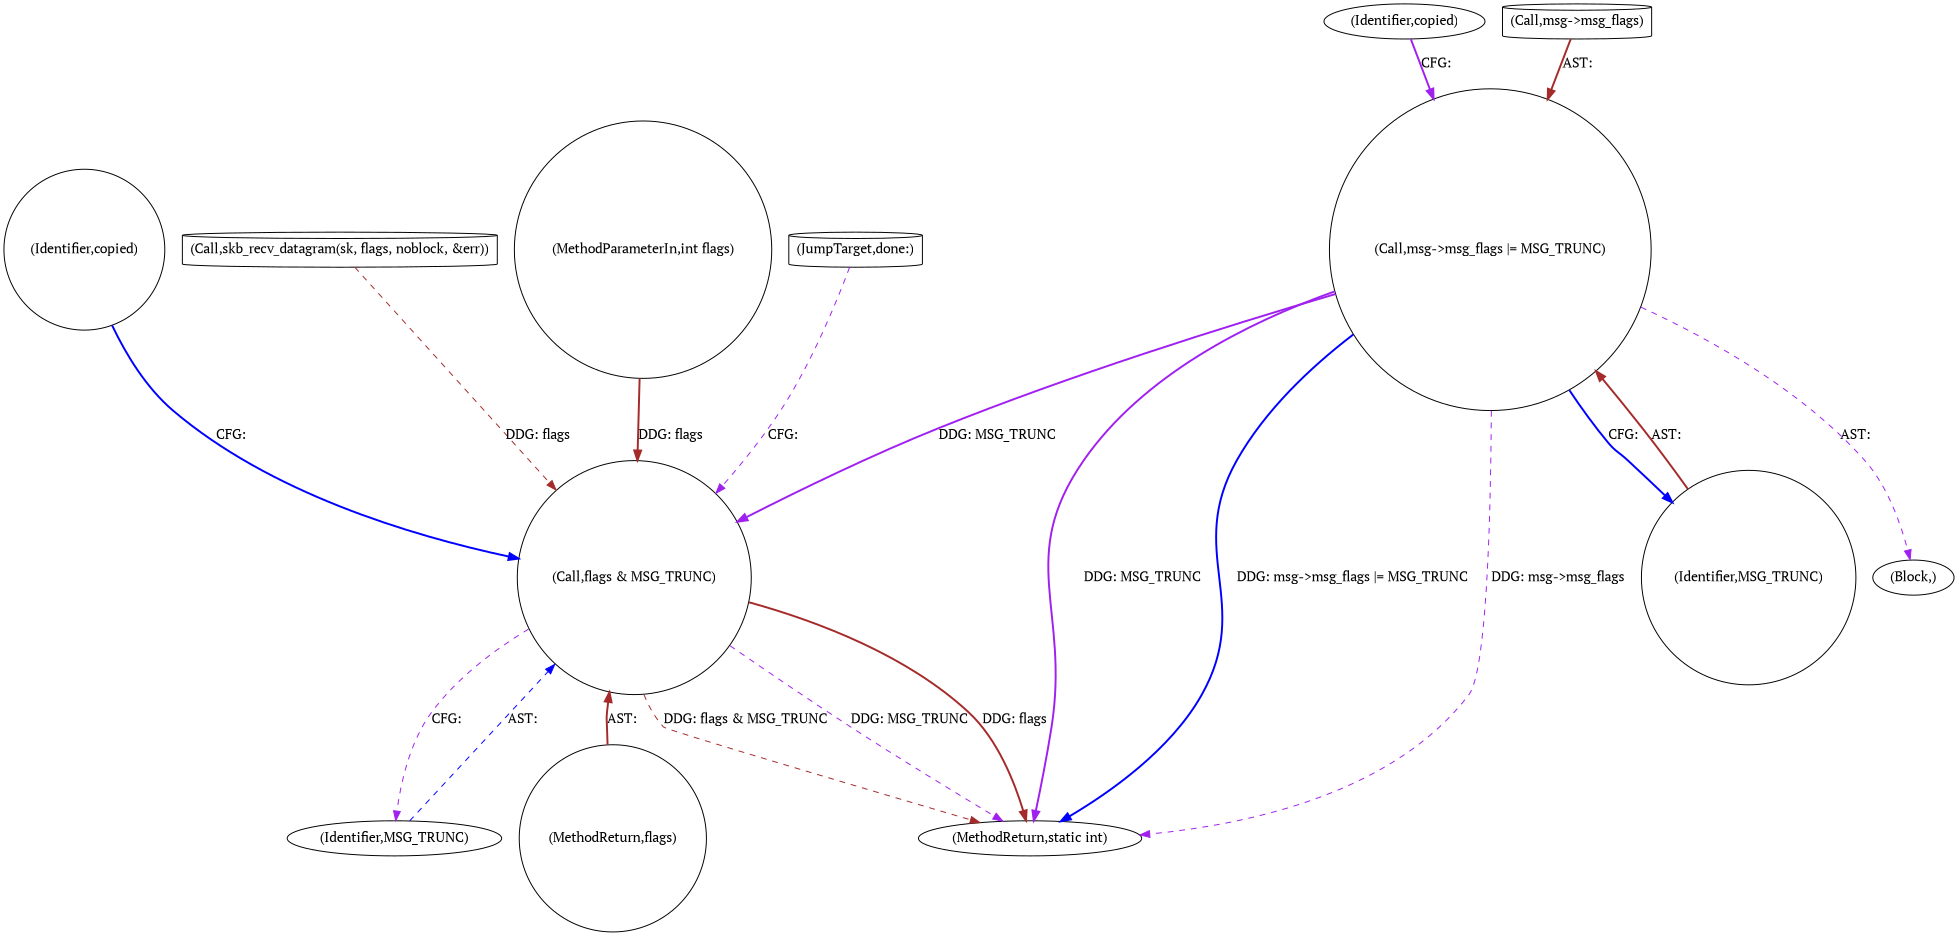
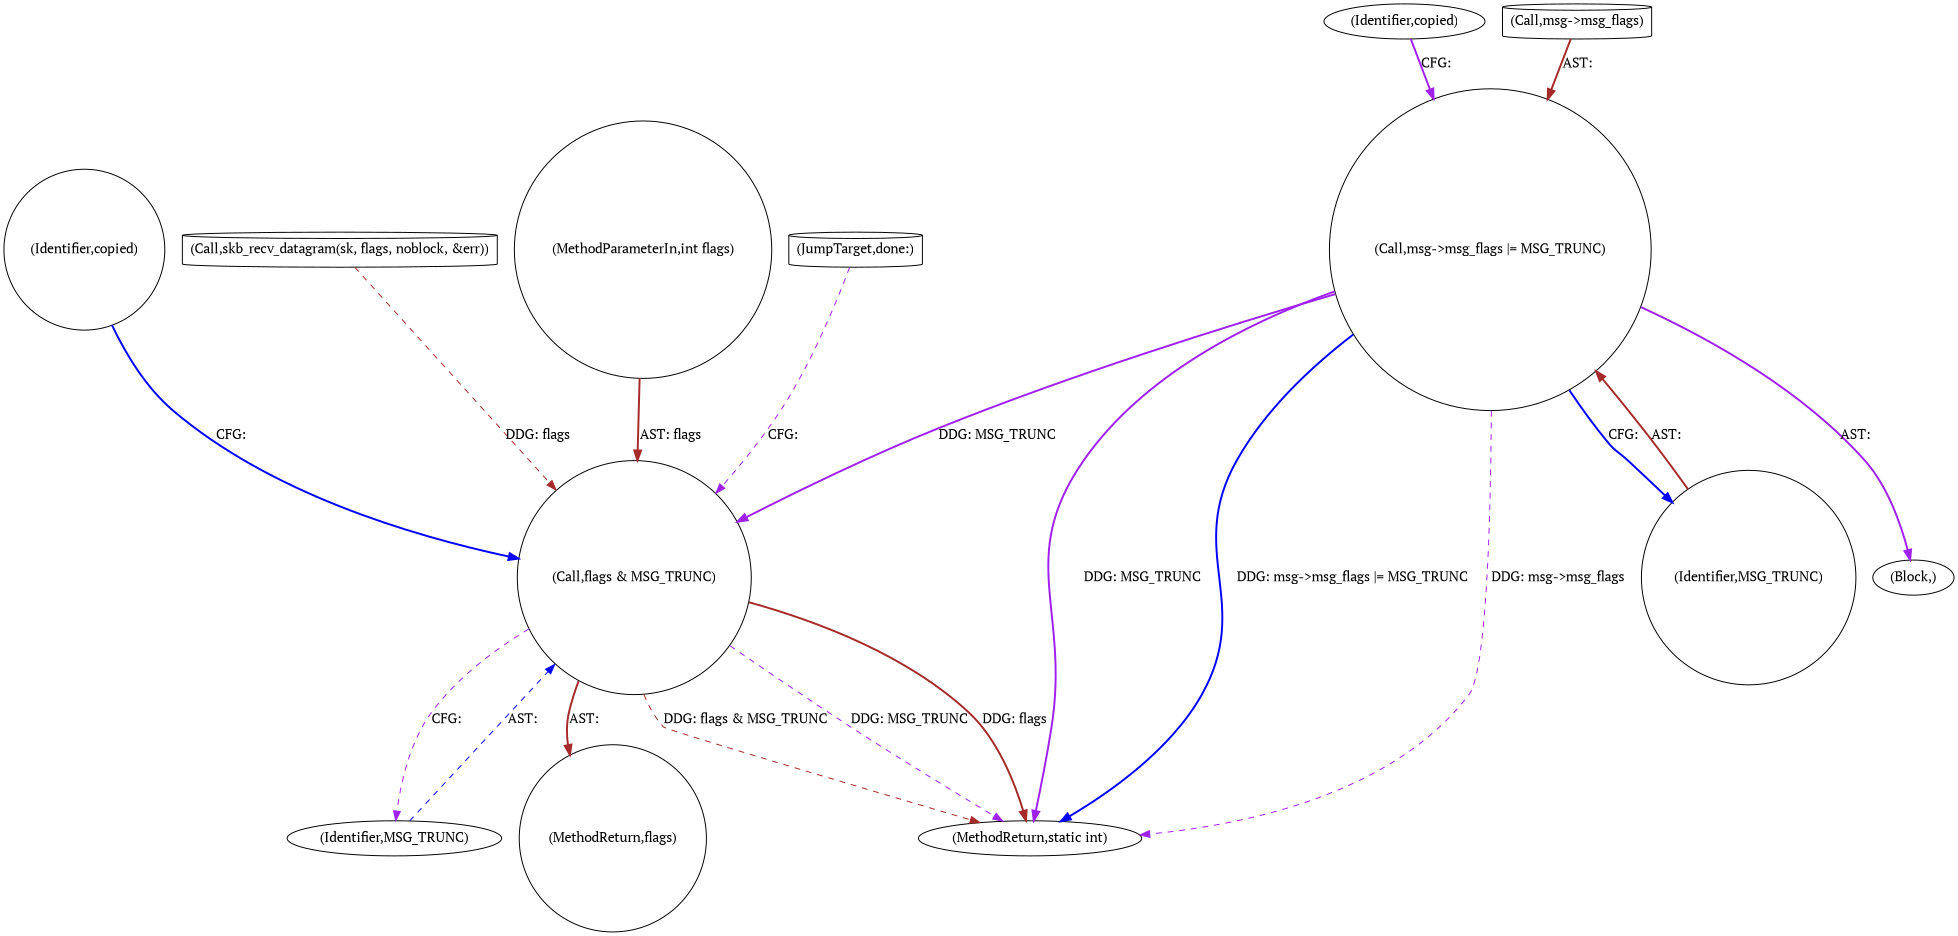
  digraph {
    fontname="PT Serif"
    node [fontname="PT Serif" shape=circle]
    edge [color=purple fontname="PT Serif" style=bold]
    n1 [label="(Call,msg->msg_flags |= MSG_TRUNC)"]
    n2 [label="(Call,flags & MSG_TRUNC)"]
    n3 [label="(Identifier,MSG_TRUNC)"]
    n4 [label="(Block,)" shape=ellipse]
    n5 [label="(MethodReturn,static int)" shape=ellipse]
    n6 [label="(Identifier,MSG_TRUNC)" shape=ellipse]
    n7 [label="(Identifier,copied)"]
    n8 [label="(Identifier,copied)" shape=ellipse]
    n9 [label="(Call,msg->msg_flags)" shape=cylinder]
    n10 [label="(Call,skb_recv_datagram(sk, flags, noblock, &err))" shape=cylinder]
    n11 [label="(MethodParameterIn,int flags)"]
    n12 [label="(MethodReturn,flags)"]
    n13 [label="(JumpTarget,done:)" shape=cylinder]
    n1 -> n2 [label="DDG: MSG_TRUNC"]
    n1 -> n3 [color=blue label="CFG: "]
-   n1 -> n4 [label="AST: " style=dashed]
+   n1 -> n4 [label="AST: "]
    n1 -> n5 [label="DDG: MSG_TRUNC"]
    n1 -> n5 [color=blue label="DDG: msg->msg_flags |= MSG_TRUNC"]
    n1 -> n5 [label="DDG: msg->msg_flags" style=dashed]
    n2 -> n5 [color=brown label="DDG: flags & MSG_TRUNC" style=dashed]
    n2 -> n5 [label="DDG: MSG_TRUNC" style=dashed]
    n2 -> n5 [color=brown label="DDG: flags"]
    n2 -> n6 [label="CFG: " style=dashed]
    n3 -> n1 [color=brown label="AST: "]
    n6 -> n2 [color=blue label="AST: " style=dashed]
    n7 -> n2 [color=blue label="CFG: "]
    n8 -> n1 [label="CFG: "]
    n9 -> n1 [color=brown label="AST: "]
    n10 -> n2 [color=brown label="DDG: flags" style=dashed]
-   n11 -> n2 [color=brown label="DDG: flags"]
-   n12 -> n2 [color=brown label="AST: "]
+   n11 -> n2 [color=brown label="AST: flags"]
+   n2 -> n12 [color=brown label="AST: "]
    n13 -> n2 [label="CFG: " style=dashed]
  }
